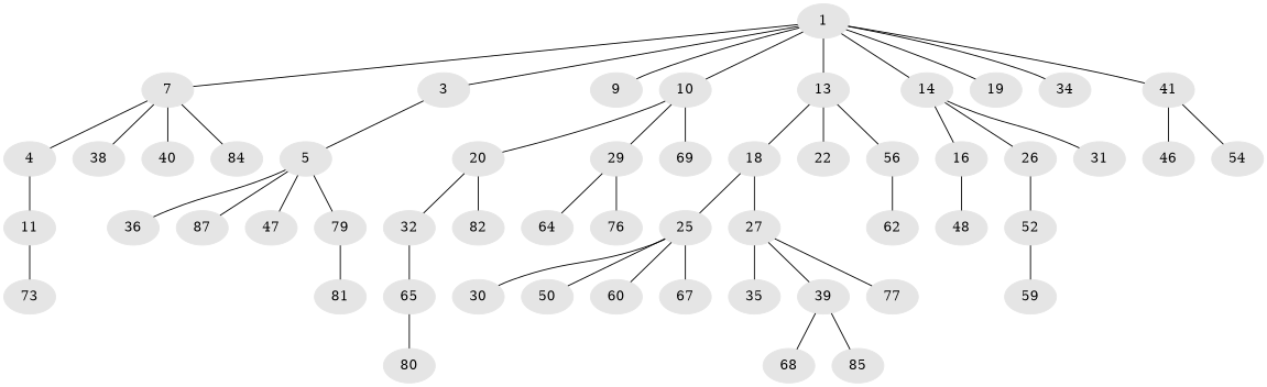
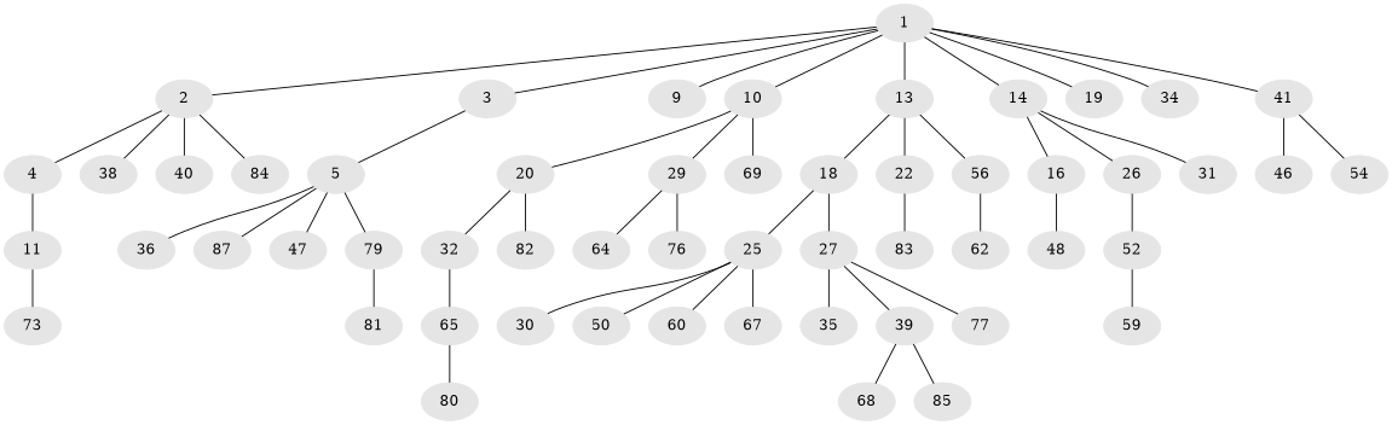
  graph {
    node [color=gray90 style=filled]
    1 [super="+12"]
-   2 [super="+15" label=7]
+   2 [super="+15"]
    3 [super="+6"]
    9
    10 [super="+71"]
    13 [super="+17"]
    14
    19
    34 [super="+51"]
    41 [super="+57"]
    4 [super="+7"]
    38 [super="+55"]
    40 [super="+61"]
    84
    5 [super="+8"]
    20 [super="+28"]
    29 [super="+65"]
    69 [super="+75"]
    18 [super="+21"]
    22 [super="+23"]
    56 [super="+59"]
    16 [super="+44"]
    26 [super="+66"]
    31 [super="+42"]
    46
    54
    11 [super="+43"]
    36 [super="+45"]
    n29 [label=87]
    47 [super="+49"]
    79
    73
    81
    32
    82
    64
    76
    25 [super="+78"]
    27 [super="+70"]
+   83
    62
    48
    52
    30 [super="+33"]
    50
    60
    67
    35
    39 [super="+53"]
    77
    n51 [label=65 super="+72"]
    n52 [label=59 super="+74"]
    68
    85
    80
    1 -- 2
    1 -- 3
    1 -- 9
    1 -- 10
    1 -- 13
    1 -- 14
    1 -- 19
    1 -- 34
    1 -- 41
    2 -- 4
    2 -- 38
    2 -- 40
    2 -- 84
    3 -- 5
    10 -- 20
    10 -- 29
    10 -- 69
    13 -- 18
    13 -- 22
    13 -- 56
    14 -- 16
    14 -- 26
    14 -- 31
    41 -- 46
    41 -- 54
    4 -- 11
    5 -- 36
    5 -- n29
    5 -- 47
    5 -- 79
    20 -- 32
    20 -- 82
    29 -- 64
    29 -- 76
    18 -- 25
    18 -- 27
+   22 -- 83
    56 -- 62
    16 -- 48
    26 -- 52
    11 -- 73
    79 -- 81
    32 -- n51
    25 -- 30
    25 -- 50
    25 -- 60
    25 -- 67
    27 -- 35
    27 -- 39
    27 -- 77
    52 -- n52
    39 -- 68
    39 -- 85
    n51 -- 80
  }
